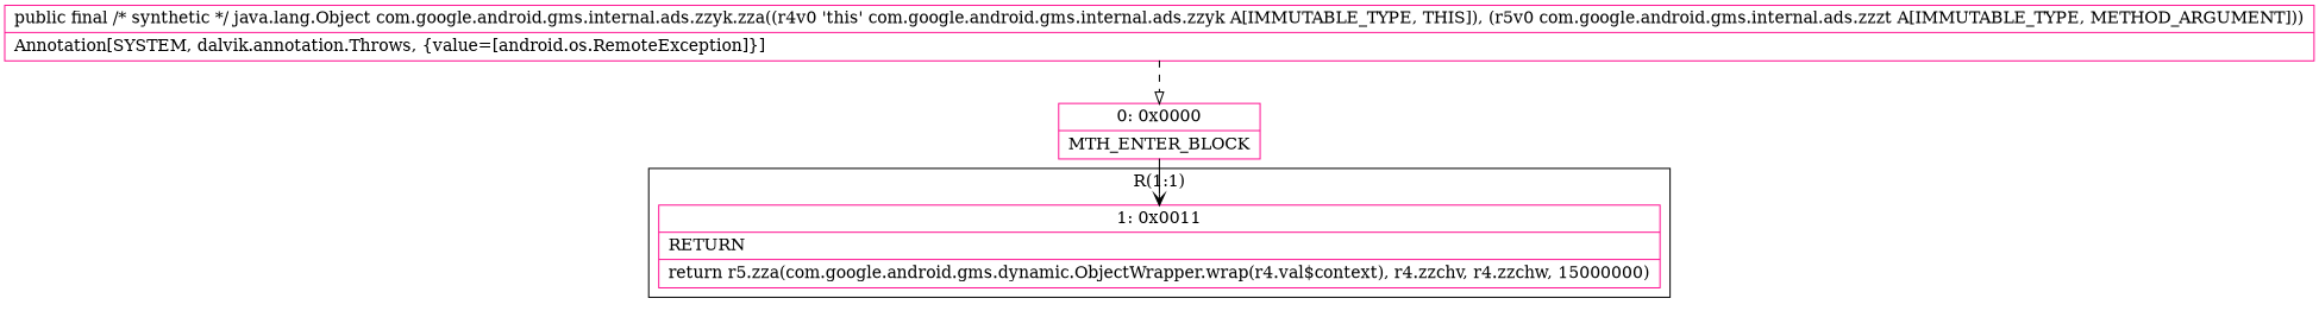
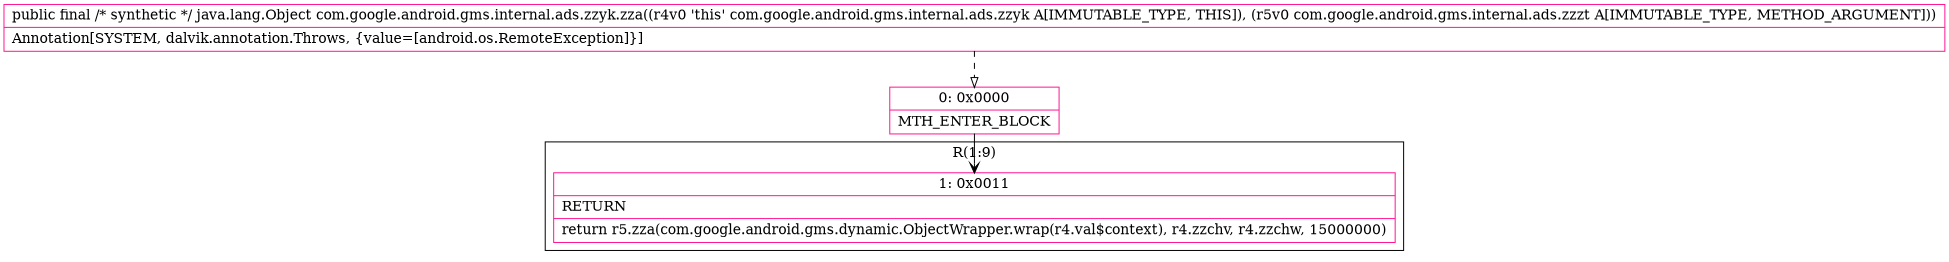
  digraph {
    node [color=deeppink shape=record]
    n1 [label="{1\:\ 0x0011|RETURN\l|return r5.zza(com.google.android.gms.dynamic.ObjectWrapper.wrap(r4.val$context), r4.zzchv, r4.zzchw, 15000000)\l}"]
    n2 [label="{0\:\ 0x0000|MTH_ENTER_BLOCK\l}"]
    n3 [label="{public final \/* synthetic *\/ java.lang.Object com.google.android.gms.internal.ads.zzyk.zza((r4v0 'this' com.google.android.gms.internal.ads.zzyk A[IMMUTABLE_TYPE, THIS]), (r5v0 com.google.android.gms.internal.ads.zzzt A[IMMUTABLE_TYPE, METHOD_ARGUMENT]))  | Annotation[SYSTEM, dalvik.annotation.Throws, \{value=[android.os.RemoteException]\}]\l}"]
    subgraph cluster_1 {
-     label="R(1:1)"
+     label="R(1:9)"
      n1
    }
    n2 -> n1 [style=solid arrowhead=vee]
    n3 -> n2 [style=dashed arrowhead=onormal]
  }
